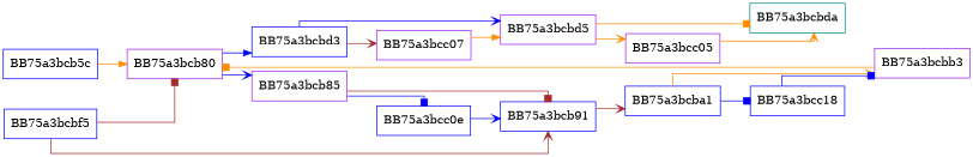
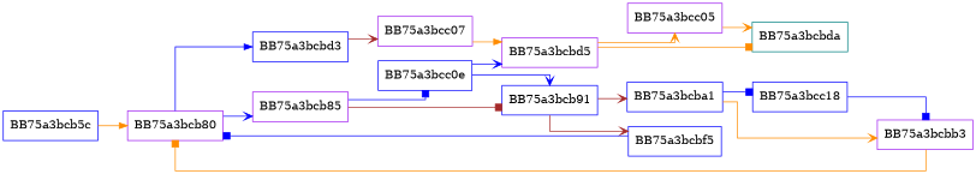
  digraph {
    fontname="DejaVu Serif"
    rankdir=LR
    splines=ortho
    node [color=blue fontname="DejaVu Serif" shape=box]
    edge [arrowhead=vee color=blue fontname="DejaVu Serif"]
    BB75a3bcb5c
    BB75a3bcb80 [color=purple]
    BB75a3bcbd3
    BB75a3bcb85 [color=purple]
    BB75a3bcc07 [color=purple]
    BB75a3bcbd5 [color=purple]
    BB75a3bcc0e
    BB75a3bcb91
    BB75a3bcc05 [color=purple]
    BB75a3bcbda [color=teal]
    BB75a3bcbf5
    BB75a3bcba1
    BB75a3bcc18
    BB75a3bcbb3 [color=purple]
    BB75a3bcb5c -> BB75a3bcb80 [arrowhead=normal color=darkorange]
    BB75a3bcb80 -> BB75a3bcbd3 [arrowhead=normal]
    BB75a3bcb80 -> BB75a3bcb85
    BB75a3bcbd3 -> BB75a3bcc07 [color=brown]
-   BB75a3bcbd3 -> BB75a3bcbd5
+   BB75a3bcc0e -> BB75a3bcbd5
    BB75a3bcb85 -> BB75a3bcc0e [arrowhead=box]
    BB75a3bcb85 -> BB75a3bcb91 [arrowhead=box color=brown]
    BB75a3bcc07 -> BB75a3bcbd5 [arrowhead=normal color=darkorange]
    BB75a3bcbd5 -> BB75a3bcc05 [color=darkorange]
    BB75a3bcbd5 -> BB75a3bcbda [arrowhead=box color=darkorange]
    BB75a3bcc0e -> BB75a3bcb91
-   BB75a3bcbf5 -> BB75a3bcb91 [color=brown]
+   BB75a3bcb91 -> BB75a3bcbf5 [color=brown]
    BB75a3bcb91 -> BB75a3bcba1 [color=brown]
    BB75a3bcc05 -> BB75a3bcbda [color=darkorange]
-   BB75a3bcbf5 -> BB75a3bcb80 [arrowhead=box color=brown]
+   BB75a3bcbf5 -> BB75a3bcb80 [arrowhead=box]
    BB75a3bcba1 -> BB75a3bcc18 [arrowhead=box]
    BB75a3bcba1 -> BB75a3bcbb3 [color=darkorange]
    BB75a3bcc18 -> BB75a3bcbb3 [arrowhead=box]
    BB75a3bcbb3 -> BB75a3bcb80 [arrowhead=box color=darkorange]
  }
